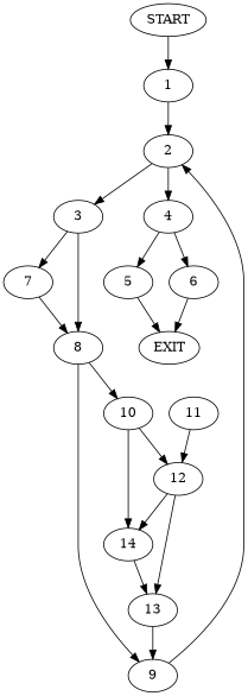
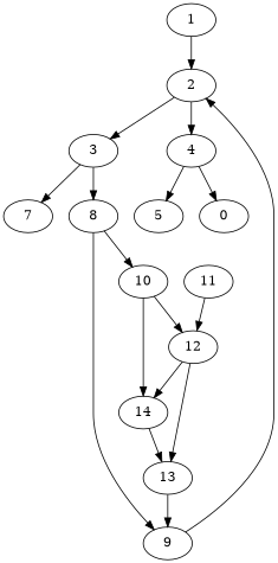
  digraph {
-   n1 [label=START]
    1
    2
-   n4 [label=EXIT]
    3
    4
    7
    8
    5
-   6
+   6 [label=0]
    9
    10
    12
    14
    11
    13
-   n1 -> 1
    1 -> 2
    2 -> 3
    2 -> 4
    3 -> 7
    3 -> 8
    4 -> 5
    4 -> 6
-   7 -> 8
    8 -> 9
    8 -> 10
-   5 -> n4
-   6 -> n4
    9 -> 2
    10 -> 12
    10 -> 14
    12 -> 14
    12 -> 13
    14 -> 13
    11 -> 12
    13 -> 9
  }
